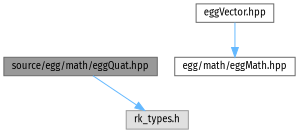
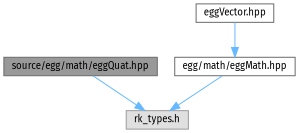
  digraph {
    fontname="Fira Sans"
    node [color=grey40 fillcolor=white fontname="Fira Sans" fontsize=10 shape=box style=filled]
    edge [color=steelblue1 fontname="Fira Sans" fontsize=10 labelfontname=FreeMono labelfontsize=10 style=solid]
    n1 [color=gray40 fillcolor=grey60 fontcolor=black height=0.2 label="source/egg/math/eggQuat.hpp" width=0.4]
    n2 [color=grey60 fillcolor="#E0E0E0" height=0.2 label="rk_types.h" width=0.4]
    n3 [height=0.2 label="eggVector.hpp" width=0.4]
    n4 [height=0.2 label="egg/math/eggMath.hpp" width=0.4]
    n1 -> n2
    n3 -> n4
+   n4 -> n2
  }
